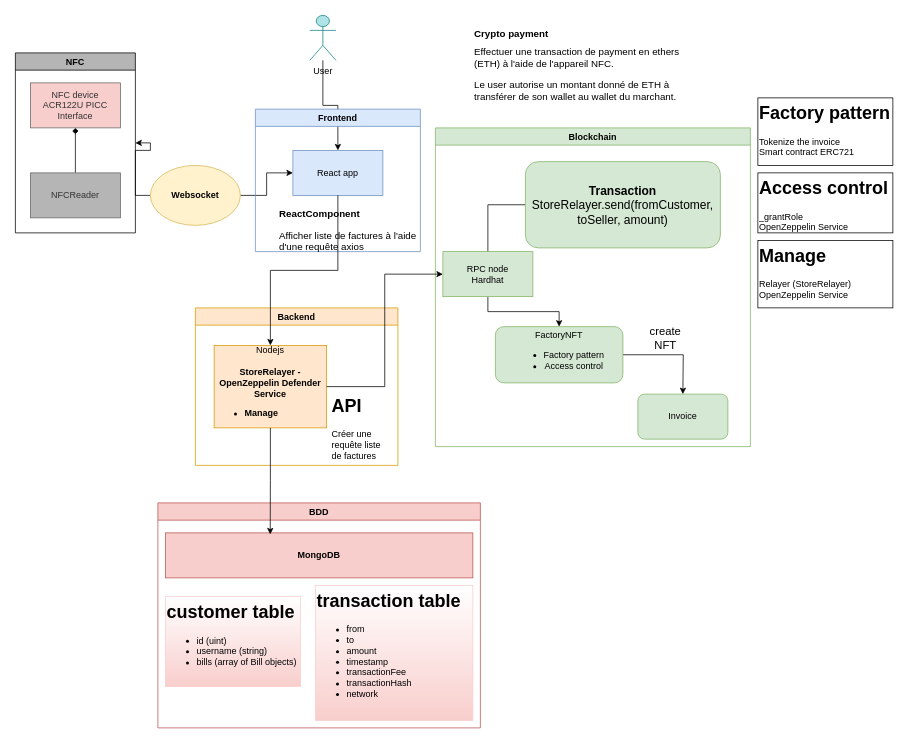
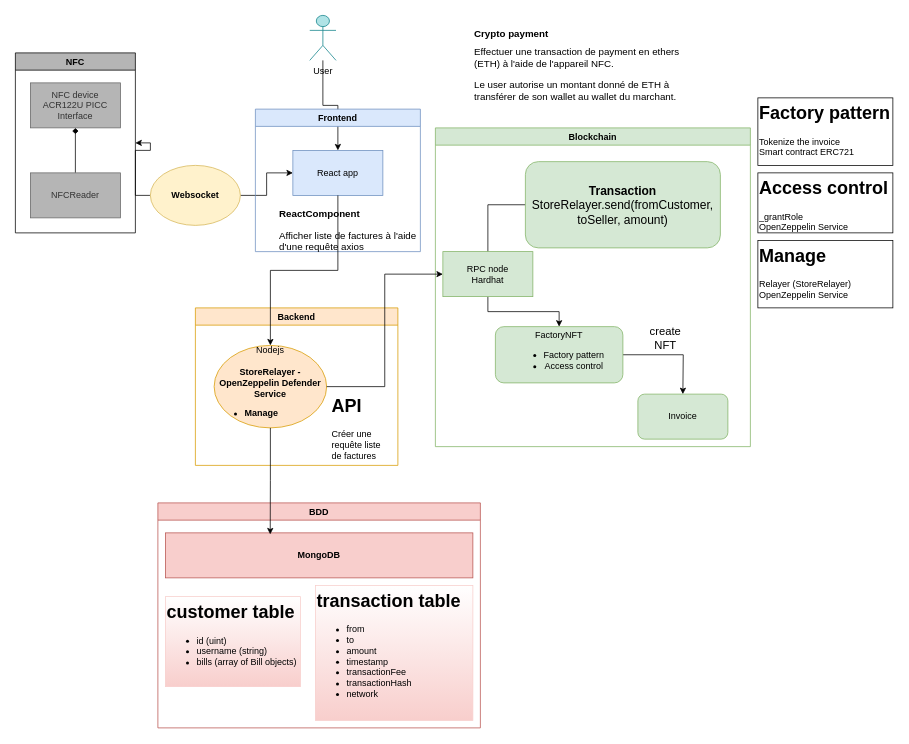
  <mxCell id="0" />
  <mxCell id="1" parent="0" />
  <mxCell id="2" style="edgeStyle=orthogonalEdgeStyle;rounded=0;orthogonalLoop=1;jettySize=auto;html=1;exitX=0.5;exitY=0;exitDx=0;exitDy=0;entryX=0.5;entryY=1;entryDx=0;entryDy=0;endArrow=diamond;" parent="1" source="3" target="7" edge="1"><mxGeometry relative="1" as="geometry" /></mxCell>
  <mxCell id="3" value="NFCReader" style="rounded=0;whiteSpace=wrap;html=1;fillColor=#B5B5B5;fontColor=#333333;strokeColor=#666666;" parent="1" vertex="1"><mxGeometry x="40" y="230" width="120" height="60" as="geometry" /></mxCell>
  <mxCell id="4" style="edgeStyle=orthogonalEdgeStyle;rounded=0;orthogonalLoop=1;jettySize=auto;html=1;" edge="1" parent="1" source="6" target="20"><mxGeometry relative="1" as="geometry" /></mxCell>
  <mxCell id="5" style="edgeStyle=orthogonalEdgeStyle;rounded=0;orthogonalLoop=1;jettySize=auto;html=1;exitX=0.5;exitY=0;exitDx=0;exitDy=0;entryX=0;entryY=0.5;entryDx=0;entryDy=0;endArrow=none;" edge="1" parent="1" source="6" target="11"><mxGeometry relative="1" as="geometry" /></mxCell>
  <mxCell id="6" value="RPC node&lt;div&gt;Hardhat&lt;/div&gt;" style="rounded=0;whiteSpace=wrap;html=1;fillColor=#d5e8d4;strokeColor=#82b366;" parent="1" vertex="1"><mxGeometry x="590" y="335" width="120" height="60" as="geometry" /></mxCell>
- <mxCell id="7" value="NFC device&lt;div&gt;ACR122U PICC Interface&lt;/div&gt;" style="rounded=0;whiteSpace=wrap;html=1;fillColor=#f8cecc;fontColor=#333333;strokeColor=#666666;" parent="1" vertex="1"><mxGeometry x="40" y="110" width="120" height="60" as="geometry" /></mxCell>
+ <mxCell id="7" value="NFC device&lt;div&gt;ACR122U PICC Interface&lt;/div&gt;" style="rounded=0;whiteSpace=wrap;html=1;fillColor=#B5B5B5;fontColor=#333333;strokeColor=#666666;" parent="1" vertex="1"><mxGeometry x="40" y="110" width="120" height="60" as="geometry" /></mxCell>
  <mxCell id="8" style="edgeStyle=orthogonalEdgeStyle;rounded=0;orthogonalLoop=1;jettySize=auto;html=1;entryX=0.5;entryY=0;entryDx=0;entryDy=0;" edge="1" parent="1" source="9" target="33"><mxGeometry relative="1" as="geometry" /></mxCell>
  <mxCell id="9" value="User" style="shape=umlActor;verticalLabelPosition=bottom;verticalAlign=top;html=1;outlineConnect=0;fillColor=#b0e3e6;strokeColor=#0e8088;gradientColor=none;" parent="1" vertex="1"><mxGeometry x="412.5" y="20" width="35" height="60" as="geometry" /></mxCell>
  <mxCell id="10" value="&lt;h1 style=&quot;margin-top: 0px; font-size: 13px;&quot;&gt;&lt;font style=&quot;font-size: 13px;&quot;&gt;Crypto payment&lt;/font&gt;&lt;/h1&gt;&lt;h1 style=&quot;margin-top: 0px; font-size: 13px;&quot;&gt;&lt;span style=&quot;font-weight: normal;&quot;&gt;Effectuer une transaction de payment en ethers (ETH)&amp;nbsp;&lt;/span&gt;&lt;span style=&quot;font-weight: normal;&quot;&gt;à l'aide de l'appareil NFC.&lt;/span&gt;&lt;/h1&gt;&lt;p style=&quot;font-size: 13px;&quot;&gt;&lt;font style=&quot;font-size: 13px;&quot;&gt;Le user autorise un montant donné de ETH à transférer de son wallet au wallet du marchant.&lt;/font&gt;&lt;/p&gt;" style="text;html=1;whiteSpace=wrap;overflow=hidden;rounded=0;" parent="1" vertex="1"><mxGeometry x="630" y="30" width="300" height="110" as="geometry" /></mxCell>
  <mxCell id="11" value="&lt;b style=&quot;font-size: 16px;&quot;&gt;&lt;font style=&quot;font-size: 16px;&quot;&gt;Transaction&lt;/font&gt;&lt;/b&gt;&lt;div style=&quot;font-size: 16px;&quot;&gt;StoreRelayer.send(fromCustomer, toSeller, amount)&lt;/div&gt;" style="rounded=1;whiteSpace=wrap;html=1;fillColor=#d5e8d4;strokeColor=#82b366;" vertex="1" parent="1"><mxGeometry x="700" y="215" width="260" height="115" as="geometry" /></mxCell>
  <mxCell id="12" value="" style="edgeStyle=orthogonalEdgeStyle;rounded=0;orthogonalLoop=1;jettySize=auto;html=1;" edge="1" parent="1" source="14" target="33"><mxGeometry relative="1" as="geometry" /></mxCell>
  <mxCell id="13" style="edgeStyle=orthogonalEdgeStyle;rounded=0;orthogonalLoop=1;jettySize=auto;html=1;" edge="1" parent="1" source="14" target="22"><mxGeometry relative="1" as="geometry" /></mxCell>
  <mxCell id="14" value="&lt;b&gt;Websocket&lt;/b&gt;" style="ellipse;whiteSpace=wrap;html=1;fillColor=#fff2cc;strokeColor=#d6b656;" vertex="1" parent="1"><mxGeometry x="200" y="220" width="120" height="80" as="geometry" /></mxCell>
  <mxCell id="15" value="Invoice" style="rounded=1;whiteSpace=wrap;html=1;fillColor=#d5e8d4;strokeColor=#82b366;" vertex="1" parent="1"><mxGeometry x="850" y="525" width="120" height="60" as="geometry" /></mxCell>
  <mxCell id="16" value="&lt;h1 style=&quot;margin-top: 0px;&quot;&gt;Factory pattern&lt;/h1&gt;&lt;div&gt;Tokenize the invoice&lt;/div&gt;&lt;div&gt;Smart contract ERC721&lt;/div&gt;" style="text;html=1;whiteSpace=wrap;overflow=hidden;rounded=0;strokeColor=default;" vertex="1" parent="1"><mxGeometry x="1010" y="130" width="180" height="90" as="geometry" /></mxCell>
  <mxCell id="17" value="&lt;h1 style=&quot;margin-top: 0px;&quot;&gt;Access control&lt;/h1&gt;&lt;div&gt;_grantRole&lt;/div&gt;&lt;div&gt;OpenZeppelin Service&lt;/div&gt;" style="text;html=1;whiteSpace=wrap;overflow=hidden;rounded=0;strokeColor=default;" vertex="1" parent="1"><mxGeometry x="1010" y="230" width="180" height="80" as="geometry" /></mxCell>
  <mxCell id="18" value="&lt;font style=&quot;font-size: 15px;&quot;&gt;create NFT&lt;/font&gt;" style="text;html=1;align=center;verticalAlign=middle;whiteSpace=wrap;rounded=0;" vertex="1" parent="1"><mxGeometry x="857" y="435" width="60" height="30" as="geometry" /></mxCell>
  <mxCell id="19" style="edgeStyle=orthogonalEdgeStyle;rounded=0;orthogonalLoop=1;jettySize=auto;html=1;" edge="1" parent="1" source="20"><mxGeometry relative="1" as="geometry"><mxPoint x="910" y="525" as="targetPoint" /></mxGeometry></mxCell>
  <mxCell id="20" value="FactoryNFT&lt;div&gt;&lt;ul&gt;&lt;li&gt;Factory pattern&lt;br&gt;&lt;/li&gt;&lt;li&gt;Access control&lt;br&gt;&lt;/li&gt;&lt;/ul&gt;&lt;/div&gt;" style="rounded=1;whiteSpace=wrap;html=1;fillColor=#d5e8d4;strokeColor=#82b366;" vertex="1" parent="1"><mxGeometry x="660" y="435" width="170" height="75" as="geometry" /></mxCell>
  <mxCell id="21" value="&lt;h1 style=&quot;margin-top: 0px;&quot;&gt;Manage&lt;/h1&gt;&lt;div&gt;Relayer (StoreRelayer)&lt;/div&gt;&lt;div&gt;OpenZeppelin Service&lt;/div&gt;" style="text;html=1;whiteSpace=wrap;overflow=hidden;rounded=0;strokeColor=default;" vertex="1" parent="1"><mxGeometry x="1010" y="320" width="180" height="90" as="geometry" /></mxCell>
  <mxCell id="22" value="NFC" style="swimlane;whiteSpace=wrap;html=1;fillColor=#B5B5B5;" vertex="1" parent="1"><mxGeometry x="20" y="70" width="160" height="240" as="geometry" /></mxCell>
  <mxCell id="23" value="Blockchain" style="swimlane;whiteSpace=wrap;html=1;fillColor=#d5e8d4;strokeColor=#82b366;" vertex="1" parent="1"><mxGeometry x="580" y="170" width="420" height="425" as="geometry" /></mxCell>
  <mxCell id="24" value="BDD" style="swimlane;whiteSpace=wrap;html=1;fillColor=#f8cecc;strokeColor=#b85450;" vertex="1" parent="1"><mxGeometry x="210" y="670" width="430" height="300" as="geometry" /></mxCell>
  <mxCell id="25" value="&lt;b&gt;MongoDB&lt;/b&gt;" style="rounded=0;whiteSpace=wrap;html=1;fillColor=#f8cecc;strokeColor=#b85450;" parent="24" vertex="1"><mxGeometry x="10" y="40" width="410" height="60" as="geometry" /></mxCell>
  <mxCell id="26" value="&lt;h1 style=&quot;margin-top: 0px;&quot;&gt;customer table&lt;/h1&gt;&lt;p&gt;&lt;/p&gt;&lt;ul&gt;&lt;li&gt;id (uint)&lt;/li&gt;&lt;li&gt;username (string)&lt;/li&gt;&lt;li&gt;bills (array of Bill objects)&lt;/li&gt;&lt;/ul&gt;&lt;p&gt;&lt;/p&gt;" style="text;html=1;whiteSpace=wrap;overflow=hidden;rounded=0;fillColor=default;fillStyle=auto;strokeColor=#F8CECC;gradientColor=#F8CECC;" parent="24" vertex="1"><mxGeometry x="10" y="125" width="180" height="120" as="geometry" /></mxCell>
  <mxCell id="27" value="&lt;h1 style=&quot;margin-top: 0px;&quot;&gt;transaction table&lt;/h1&gt;&lt;div&gt;&lt;ul&gt;&lt;li&gt;from&lt;br&gt;&lt;/li&gt;&lt;li&gt;to&lt;/li&gt;&lt;li&gt;amount&lt;/li&gt;&lt;li&gt;timestamp&lt;/li&gt;&lt;li&gt;transactionFee&lt;/li&gt;&lt;li&gt;transactionHash&lt;/li&gt;&lt;li&gt;network&lt;/li&gt;&lt;/ul&gt;&lt;/div&gt;&lt;p&gt;&lt;/p&gt;" style="text;html=1;whiteSpace=wrap;overflow=hidden;rounded=0;fillColor=default;fillStyle=hatch;strokeColor=#F8CECC;gradientColor=#F8CECC;" vertex="1" parent="24"><mxGeometry x="210" y="110" width="210" height="180" as="geometry" /></mxCell>
  <mxCell id="28" value="Backend" style="swimlane;whiteSpace=wrap;html=1;fillColor=#ffe6cc;strokeColor=#d79b00;" vertex="1" parent="1"><mxGeometry x="260" y="410" width="270" height="210" as="geometry" /></mxCell>
- <mxCell id="29" value="Nodejs&lt;div&gt;&lt;br&gt;&lt;/div&gt;&lt;div&gt;&lt;b&gt;StoreRelayer - OpenZeppelin Defender Service&lt;/b&gt;&lt;/div&gt;&lt;div&gt;&lt;ul&gt;&lt;li style=&quot;text-align: left;&quot;&gt;&lt;b&gt;Manage&lt;/b&gt;&lt;/li&gt;&lt;/ul&gt;&lt;/div&gt;" style="rounded=0;whiteSpace=wrap;html=1;fillColor=#ffe6cc;strokeColor=#d79b00;" parent="28" vertex="1"><mxGeometry x="25" y="50" width="150" height="110" as="geometry" /></mxCell>
+ <mxCell id="29" value="Nodejs&lt;div&gt;&lt;br&gt;&lt;/div&gt;&lt;div&gt;&lt;b&gt;StoreRelayer - OpenZeppelin Defender Service&lt;/b&gt;&lt;/div&gt;&lt;div&gt;&lt;ul&gt;&lt;li style=&quot;text-align: left;&quot;&gt;&lt;b&gt;Manage&lt;/b&gt;&lt;/li&gt;&lt;/ul&gt;&lt;/div&gt;" style="ellipse;whiteSpace=wrap;html=1;fillColor=#ffe6cc;strokeColor=#d79b00;" parent="28" vertex="1"><mxGeometry x="25" y="50" width="150" height="110" as="geometry" /></mxCell>
  <mxCell id="30" value="&lt;h1 style=&quot;margin-top: 0px;&quot;&gt;API&lt;/h1&gt;&lt;p&gt;Créer une requête liste de factures d'un user&lt;/p&gt;" style="text;html=1;whiteSpace=wrap;overflow=hidden;rounded=0;" parent="28" vertex="1"><mxGeometry x="180" y="110" width="80" height="90" as="geometry" /></mxCell>
  <mxCell id="31" value="Frontend" style="swimlane;whiteSpace=wrap;html=1;fillColor=#dae8fc;strokeColor=#6c8ebf;" vertex="1" parent="1"><mxGeometry x="340" y="145" width="220" height="190" as="geometry" /></mxCell>
  <mxCell id="32" value="&lt;h1 style=&quot;margin-top: 0px; font-size: 13px;&quot;&gt;&lt;font style=&quot;font-size: 13px;&quot;&gt;ReactComponent&lt;/font&gt;&lt;/h1&gt;&lt;p style=&quot;font-size: 13px;&quot;&gt;&lt;font style=&quot;font-size: 13px;&quot;&gt;Afficher liste de factures à l'aide d'une requête axios&lt;/font&gt;&lt;/p&gt;" style="text;html=1;whiteSpace=wrap;overflow=hidden;rounded=0;" parent="31" vertex="1"><mxGeometry x="30" y="125" width="190" height="75" as="geometry" /></mxCell>
  <mxCell id="33" value="React app" style="rounded=0;whiteSpace=wrap;html=1;fillColor=#dae8fc;strokeColor=#6c8ebf;" parent="31" vertex="1"><mxGeometry x="50" y="55" width="120" height="60" as="geometry" /></mxCell>
  <mxCell id="34" style="edgeStyle=orthogonalEdgeStyle;rounded=0;orthogonalLoop=1;jettySize=auto;html=1;exitX=0.5;exitY=1;exitDx=0;exitDy=0;" parent="31" source="33" target="33" edge="1"><mxGeometry relative="1" as="geometry" /></mxCell>
  <mxCell id="35" style="edgeStyle=orthogonalEdgeStyle;rounded=0;orthogonalLoop=1;jettySize=auto;html=1;exitX=0.5;exitY=1;exitDx=0;exitDy=0;" edge="1" parent="1" source="33" target="29"><mxGeometry relative="1" as="geometry" /></mxCell>
  <mxCell id="36" style="edgeStyle=orthogonalEdgeStyle;rounded=0;orthogonalLoop=1;jettySize=auto;html=1;exitX=1;exitY=0.5;exitDx=0;exitDy=0;entryX=0;entryY=0.5;entryDx=0;entryDy=0;" edge="1" parent="1" source="29" target="6"><mxGeometry relative="1" as="geometry" /></mxCell>
  <mxCell id="37" style="edgeStyle=orthogonalEdgeStyle;rounded=0;orthogonalLoop=1;jettySize=auto;html=1;entryX=0.341;entryY=0.033;entryDx=0;entryDy=0;entryPerimeter=0;" edge="1" parent="1" source="29" target="25"><mxGeometry relative="1" as="geometry" /></mxCell>
